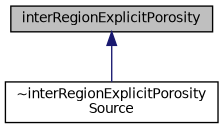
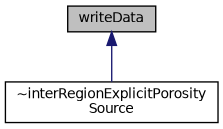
  digraph {
    rankdir=TB
    fontname="DejaVu Sans"
    node [color=black fontname="DejaVu Sans" fontsize=10 shape=record]
-   n1 [fillcolor=grey75 fontcolor=black height=0.2 label=interRegionExplicitPorosity style=filled width=0.4]
+   n1 [fillcolor=grey75 fontcolor=black height=0.2 label=writeData style=filled width=0.4]
    n2 [height=0.2 label="~interRegionExplicitPorosity\lSource" width=0.4]
    n1 -> n2 [color=midnightblue dir=back fontname="DejaVu Sans" fontsize=10 labelfontname=FreeSans labelfontsize=10 style=solid]
  }
